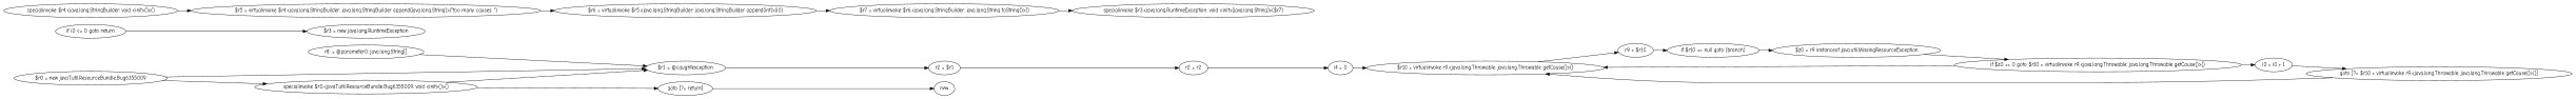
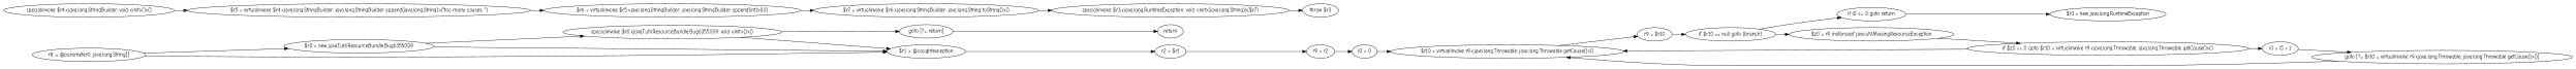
  digraph {
    fontname="Comic Neue"
    rankdir=LR
    node [fontname="Comic Neue"]
    edge [fontname="Comic Neue"]
    "r8 := @parameter0: java.lang.String[]"
    "$r0 = new javaT.util.ResourceBundle.Bug6355009"
    "$r1 := @caughtexception"
    "specialinvoke $r0.<javaT.util.ResourceBundle.Bug6355009: void <init>()>()"
    "r2 = $r1"
    "goto [?= return]"
-   return [label=new]
-   "r9 = r2" [label="r2 = r2"]
-   "i0 = 0" [label="i4 = 0"]
+   return
+   "r9 = r2"
+   "i0 = 0"
    "$r10 = virtualinvoke r9.<java.lang.Throwable: java.lang.Throwable getCause()>()"
    "r9 = $r10"
    "if $r10 == null goto (branch)"
    "$z0 = r9 instanceof java.util.MissingResourceException"
    "if i0 <= 0 goto return"
    "if $z0 == 0 goto $r10 = virtualinvoke r9.<java.lang.Throwable: java.lang.Throwable getCause()>()"
    "$r3 = new java.lang.RuntimeException"
-   "i0 = i0 + 1"
+   "i0 = i0 + 1" [label="i0 = i5 + 1"]
    "goto [?= $r10 = virtualinvoke r9.<java.lang.Throwable: java.lang.Throwable getCause()>()]"
    "specialinvoke $r4.<java.lang.StringBuilder: void <init>()>()"
    "$r5 = virtualinvoke $r4.<java.lang.StringBuilder: java.lang.StringBuilder append(java.lang.String)>(\"too many causes: \")"
    "$r6 = virtualinvoke $r5.<java.lang.StringBuilder: java.lang.StringBuilder append(int)>(i0)"
    "$r7 = virtualinvoke $r6.<java.lang.StringBuilder: java.lang.String toString()>()"
    "specialinvoke $r3.<java.lang.RuntimeException: void <init>(java.lang.String)>($r7)"
+   "throw $r3"
+   "r8 := @parameter0: java.lang.String[]" -> "$r0 = new javaT.util.ResourceBundle.Bug6355009"
    "r8 := @parameter0: java.lang.String[]" -> "$r1 := @caughtexception"
    "$r0 = new javaT.util.ResourceBundle.Bug6355009" -> "$r1 := @caughtexception"
    "$r0 = new javaT.util.ResourceBundle.Bug6355009" -> "specialinvoke $r0.<javaT.util.ResourceBundle.Bug6355009: void <init>()>()"
    "$r1 := @caughtexception" -> "r2 = $r1"
    "specialinvoke $r0.<javaT.util.ResourceBundle.Bug6355009: void <init>()>()" -> "$r1 := @caughtexception"
    "specialinvoke $r0.<javaT.util.ResourceBundle.Bug6355009: void <init>()>()" -> "goto [?= return]"
    "r2 = $r1" -> "r9 = r2"
    "goto [?= return]" -> return
    "r9 = r2" -> "i0 = 0"
    "i0 = 0" -> "$r10 = virtualinvoke r9.<java.lang.Throwable: java.lang.Throwable getCause()>()"
    "$r10 = virtualinvoke r9.<java.lang.Throwable: java.lang.Throwable getCause()>()" -> "r9 = $r10"
    "r9 = $r10" -> "if $r10 == null goto (branch)"
    "if $r10 == null goto (branch)" -> "$z0 = r9 instanceof java.util.MissingResourceException"
+   "if $r10 == null goto (branch)" -> "if i0 <= 0 goto return"
    "$z0 = r9 instanceof java.util.MissingResourceException" -> "if $z0 == 0 goto $r10 = virtualinvoke r9.<java.lang.Throwable: java.lang.Throwable getCause()>()"
    "if i0 <= 0 goto return" -> "$r3 = new java.lang.RuntimeException"
    "if $z0 == 0 goto $r10 = virtualinvoke r9.<java.lang.Throwable: java.lang.Throwable getCause()>()" -> "$r10 = virtualinvoke r9.<java.lang.Throwable: java.lang.Throwable getCause()>()"
    "if $z0 == 0 goto $r10 = virtualinvoke r9.<java.lang.Throwable: java.lang.Throwable getCause()>()" -> "i0 = i0 + 1"
    "i0 = i0 + 1" -> "goto [?= $r10 = virtualinvoke r9.<java.lang.Throwable: java.lang.Throwable getCause()>()]"
    "goto [?= $r10 = virtualinvoke r9.<java.lang.Throwable: java.lang.Throwable getCause()>()]" -> "$r10 = virtualinvoke r9.<java.lang.Throwable: java.lang.Throwable getCause()>()"
    "specialinvoke $r4.<java.lang.StringBuilder: void <init>()>()" -> "$r5 = virtualinvoke $r4.<java.lang.StringBuilder: java.lang.StringBuilder append(java.lang.String)>(\"too many causes: \")"
    "$r5 = virtualinvoke $r4.<java.lang.StringBuilder: java.lang.StringBuilder append(java.lang.String)>(\"too many causes: \")" -> "$r6 = virtualinvoke $r5.<java.lang.StringBuilder: java.lang.StringBuilder append(int)>(i0)"
    "$r6 = virtualinvoke $r5.<java.lang.StringBuilder: java.lang.StringBuilder append(int)>(i0)" -> "$r7 = virtualinvoke $r6.<java.lang.StringBuilder: java.lang.String toString()>()"
    "$r7 = virtualinvoke $r6.<java.lang.StringBuilder: java.lang.String toString()>()" -> "specialinvoke $r3.<java.lang.RuntimeException: void <init>(java.lang.String)>($r7)"
+   "specialinvoke $r3.<java.lang.RuntimeException: void <init>(java.lang.String)>($r7)" -> "throw $r3"
  }
